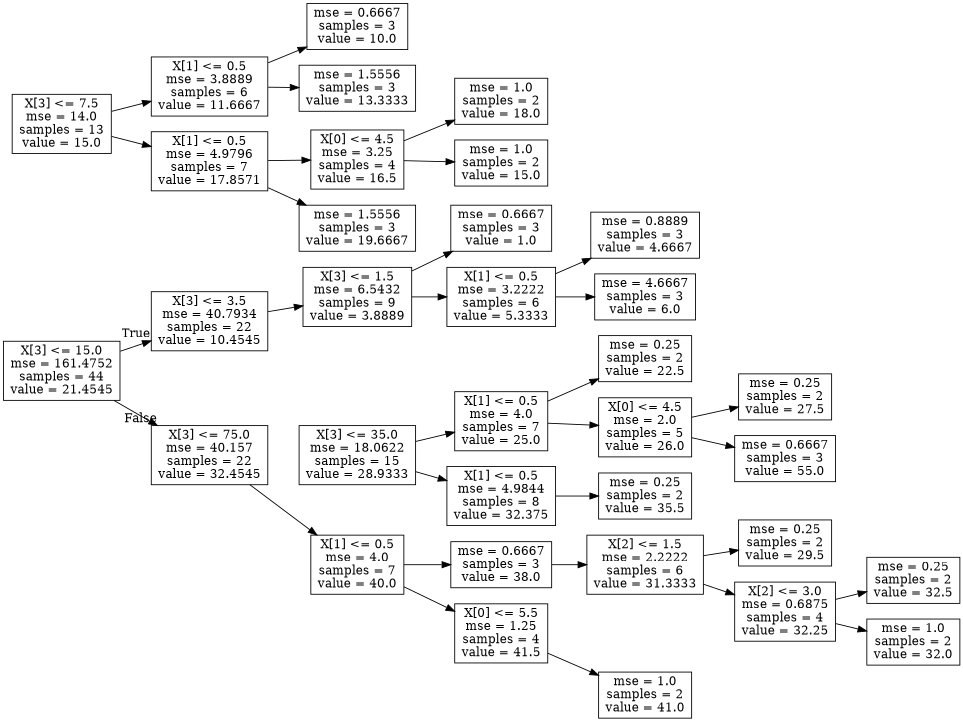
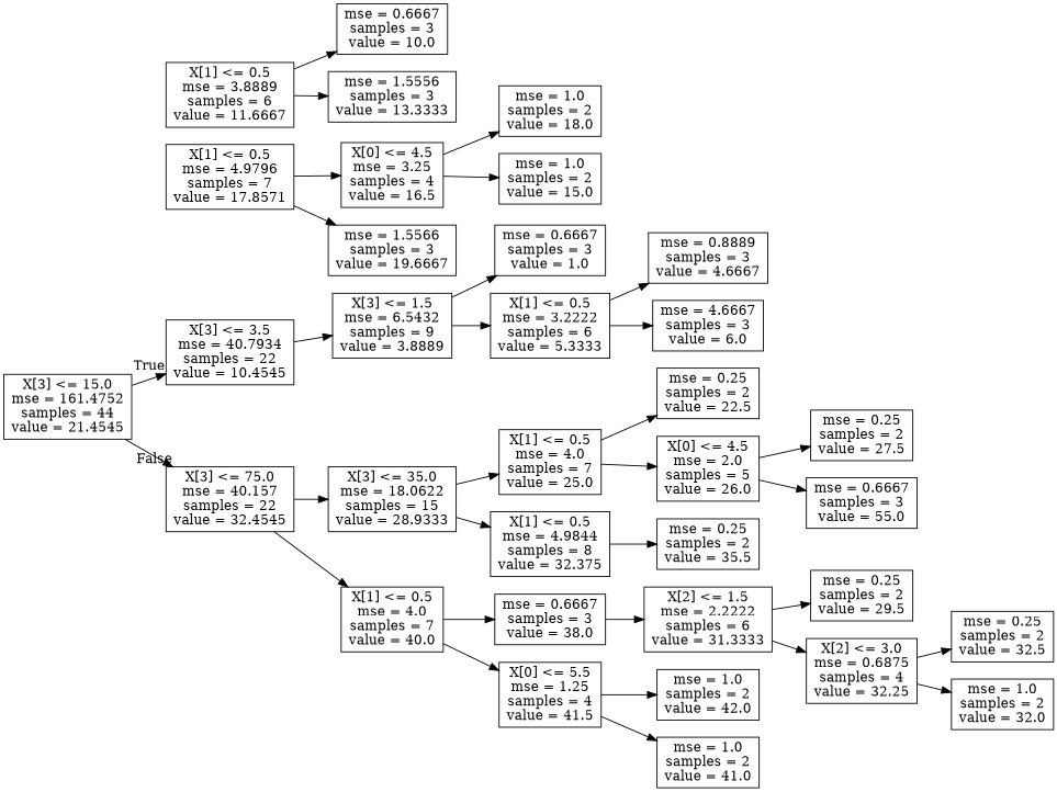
  digraph {
    rankdir=LR
    node [shape=box]
    n1 [label="X[3] <= 15.0\nmse = 161.4752\nsamples = 44\nvalue = 21.4545"]
    n2 [label="X[3] <= 3.5\nmse = 40.7934\nsamples = 22\nvalue = 10.4545"]
    n3 [label="X[3] <= 75.0\nmse = 40.157\nsamples = 22\nvalue = 32.4545"]
    n4 [label="X[3] <= 1.5\nmse = 6.5432\nsamples = 9\nvalue = 3.8889"]
    n5 [label="X[3] <= 35.0\nmse = 18.0622\nsamples = 15\nvalue = 28.9333"]
    n6 [label="X[1] <= 0.5\nmse = 4.0\nsamples = 7\nvalue = 40.0"]
    n7 [label="mse = 0.6667\nsamples = 3\nvalue = 1.0"]
    n8 [label="X[1] <= 0.5\nmse = 3.2222\nsamples = 6\nvalue = 5.3333"]
-   n9 [label="X[3] <= 7.5\nmse = 14.0\nsamples = 13\nvalue = 15.0"]
    n10 [label="X[1] <= 0.5\nmse = 3.8889\nsamples = 6\nvalue = 11.6667"]
    n11 [label="X[1] <= 0.5\nmse = 4.9796\nsamples = 7\nvalue = 17.8571"]
    n12 [label="mse = 0.8889\nsamples = 3\nvalue = 4.6667"]
    n13 [label="mse = 4.6667\nsamples = 3\nvalue = 6.0"]
    n14 [label="mse = 0.6667\nsamples = 3\nvalue = 10.0"]
    n15 [label="mse = 1.5556\nsamples = 3\nvalue = 13.3333"]
    n16 [label="X[0] <= 4.5\nmse = 3.25\nsamples = 4\nvalue = 16.5"]
-   n17 [label="mse = 1.5556\nsamples = 3\nvalue = 19.6667"]
+   n17 [label="mse = 1.5566\nsamples = 3\nvalue = 19.6667"]
    n18 [label="mse = 1.0\nsamples = 2\nvalue = 18.0"]
    n19 [label="mse = 1.0\nsamples = 2\nvalue = 15.0"]
    n20 [label="X[1] <= 0.5\nmse = 4.0\nsamples = 7\nvalue = 25.0"]
    n21 [label="X[1] <= 0.5\nmse = 4.9844\nsamples = 8\nvalue = 32.375"]
    n22 [label="mse = 0.6667\nsamples = 3\nvalue = 38.0"]
    n23 [label="X[0] <= 5.5\nmse = 1.25\nsamples = 4\nvalue = 41.5"]
    n24 [label="mse = 0.25\nsamples = 2\nvalue = 22.5"]
    n25 [label="X[0] <= 4.5\nmse = 2.0\nsamples = 5\nvalue = 26.0"]
    n26 [label="mse = 0.25\nsamples = 2\nvalue = 35.5"]
    n27 [label="mse = 0.25\nsamples = 2\nvalue = 27.5"]
    n28 [label="mse = 0.6667\nsamples = 3\nvalue = 55.0"]
    n29 [label="X[2] <= 1.5\nmse = 2.2222\nsamples = 6\nvalue = 31.3333"]
    n30 [label="mse = 0.25\nsamples = 2\nvalue = 29.5"]
    n31 [label="X[2] <= 3.0\nmse = 0.6875\nsamples = 4\nvalue = 32.25"]
    n32 [label="mse = 0.25\nsamples = 2\nvalue = 32.5"]
    n33 [label="mse = 1.0\nsamples = 2\nvalue = 32.0"]
+   n34 [label="mse = 1.0\nsamples = 2\nvalue = 42.0"]
    n35 [label="mse = 1.0\nsamples = 2\nvalue = 41.0"]
    n1 -> n2 [headlabel=True labelangle=45 labeldistance=2.5]
    n1 -> n3 [headlabel=False labelangle=-45 labeldistance=2.5]
    n2 -> n4
+   n3 -> n5
    n3 -> n6
    n4 -> n7
    n4 -> n8
    n5 -> n20
    n5 -> n21
    n6 -> n22
    n6 -> n23
    n8 -> n12
    n8 -> n13
-   n9 -> n10
-   n9 -> n11
    n10 -> n14
    n10 -> n15
    n11 -> n16
    n11 -> n17
    n16 -> n18
    n16 -> n19
    n20 -> n24
    n20 -> n25
    n21 -> n26
    n22 -> n29
+   n23 -> n34
    n23 -> n35
    n25 -> n27
    n25 -> n28
    n29 -> n30
    n29 -> n31
    n31 -> n32
    n31 -> n33
  }
